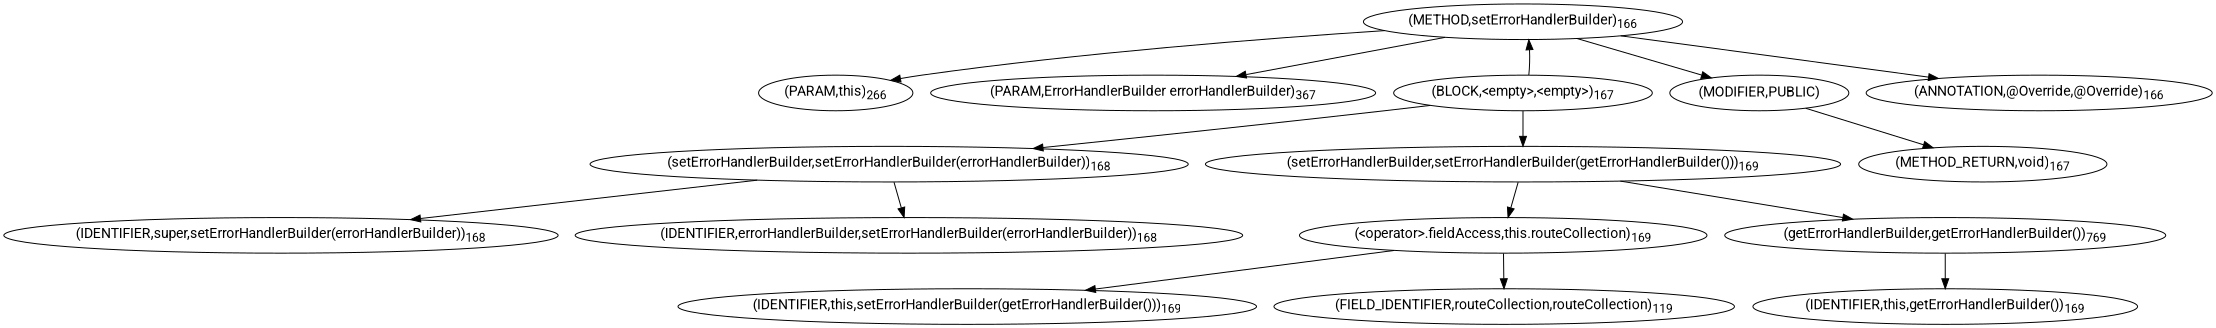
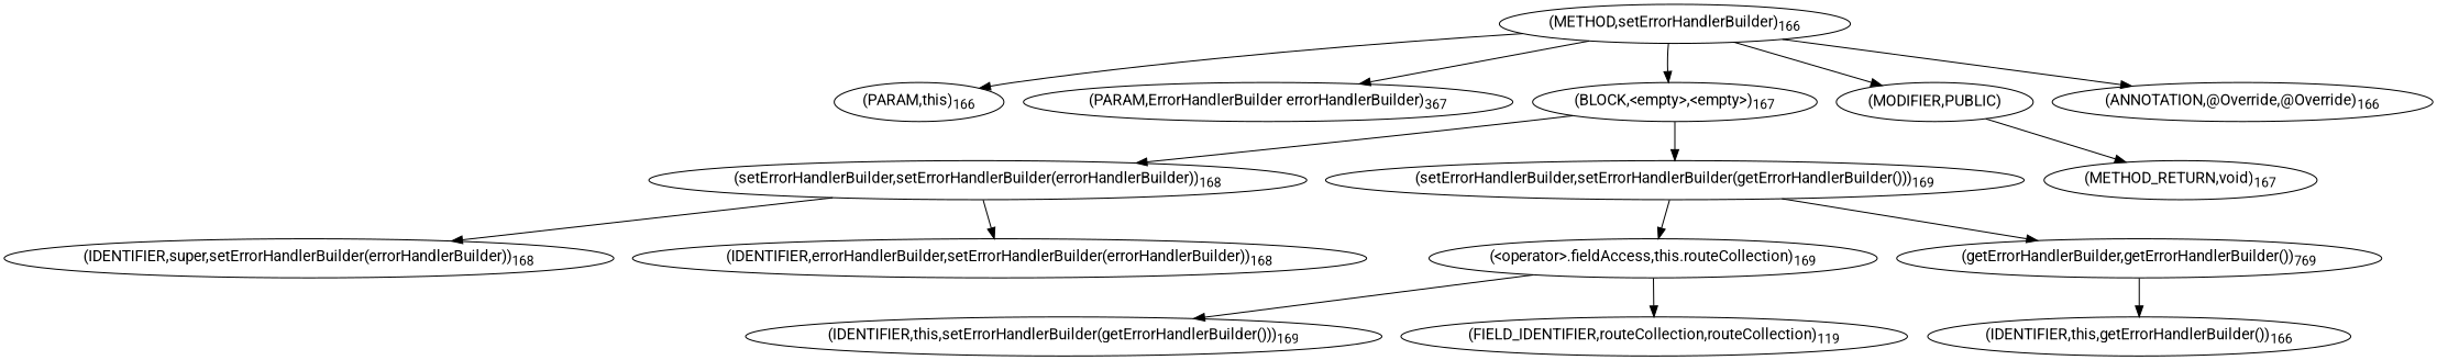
  digraph {
    fontname=Roboto
    node [fontname=Roboto]
    edge [fontname=Roboto]
    n1 [label=<(METHOD,setErrorHandlerBuilder)<SUB>166</SUB>>]
-   n2 [label=<(PARAM,this)<SUB>266</SUB>>]
+   n2 [label=<(PARAM,this)<SUB>166</SUB>>]
    n3 [label=<(PARAM,ErrorHandlerBuilder errorHandlerBuilder)<SUB>367</SUB>>]
    n4 [label=<(BLOCK,&lt;empty&gt;,&lt;empty&gt;)<SUB>167</SUB>>]
    n5 [label=<(MODIFIER,PUBLIC)>]
    n6 [label=<(ANNOTATION,@Override,@Override)<SUB>166</SUB>>]
    n7 [label=<(setErrorHandlerBuilder,setErrorHandlerBuilder(errorHandlerBuilder))<SUB>168</SUB>>]
    n8 [label=<(setErrorHandlerBuilder,setErrorHandlerBuilder(getErrorHandlerBuilder()))<SUB>169</SUB>>]
    n9 [label=<(METHOD_RETURN,void)<SUB>167</SUB>>]
    n10 [label=<(IDENTIFIER,super,setErrorHandlerBuilder(errorHandlerBuilder))<SUB>168</SUB>>]
    n11 [label=<(IDENTIFIER,errorHandlerBuilder,setErrorHandlerBuilder(errorHandlerBuilder))<SUB>168</SUB>>]
    n12 [label=<(&lt;operator&gt;.fieldAccess,this.routeCollection)<SUB>169</SUB>>]
    n13 [label=<(getErrorHandlerBuilder,getErrorHandlerBuilder())<SUB>769</SUB>>]
    n14 [label=<(IDENTIFIER,this,setErrorHandlerBuilder(getErrorHandlerBuilder()))<SUB>169</SUB>>]
    n15 [label=<(FIELD_IDENTIFIER,routeCollection,routeCollection)<SUB>119</SUB>>]
-   n16 [label=<(IDENTIFIER,this,getErrorHandlerBuilder())<SUB>169</SUB>>]
+   n16 [label=<(IDENTIFIER,this,getErrorHandlerBuilder())<SUB>166</SUB>>]
    n1 -> n2
    n1 -> n3
-   n4 -> n1
+   n1 -> n4
    n1 -> n5
    n1 -> n6
    n4 -> n7
    n4 -> n8
    n5 -> n9
    n7 -> n10
    n7 -> n11
    n8 -> n12
    n8 -> n13
    n12 -> n14
    n12 -> n15
    n13 -> n16
  }
